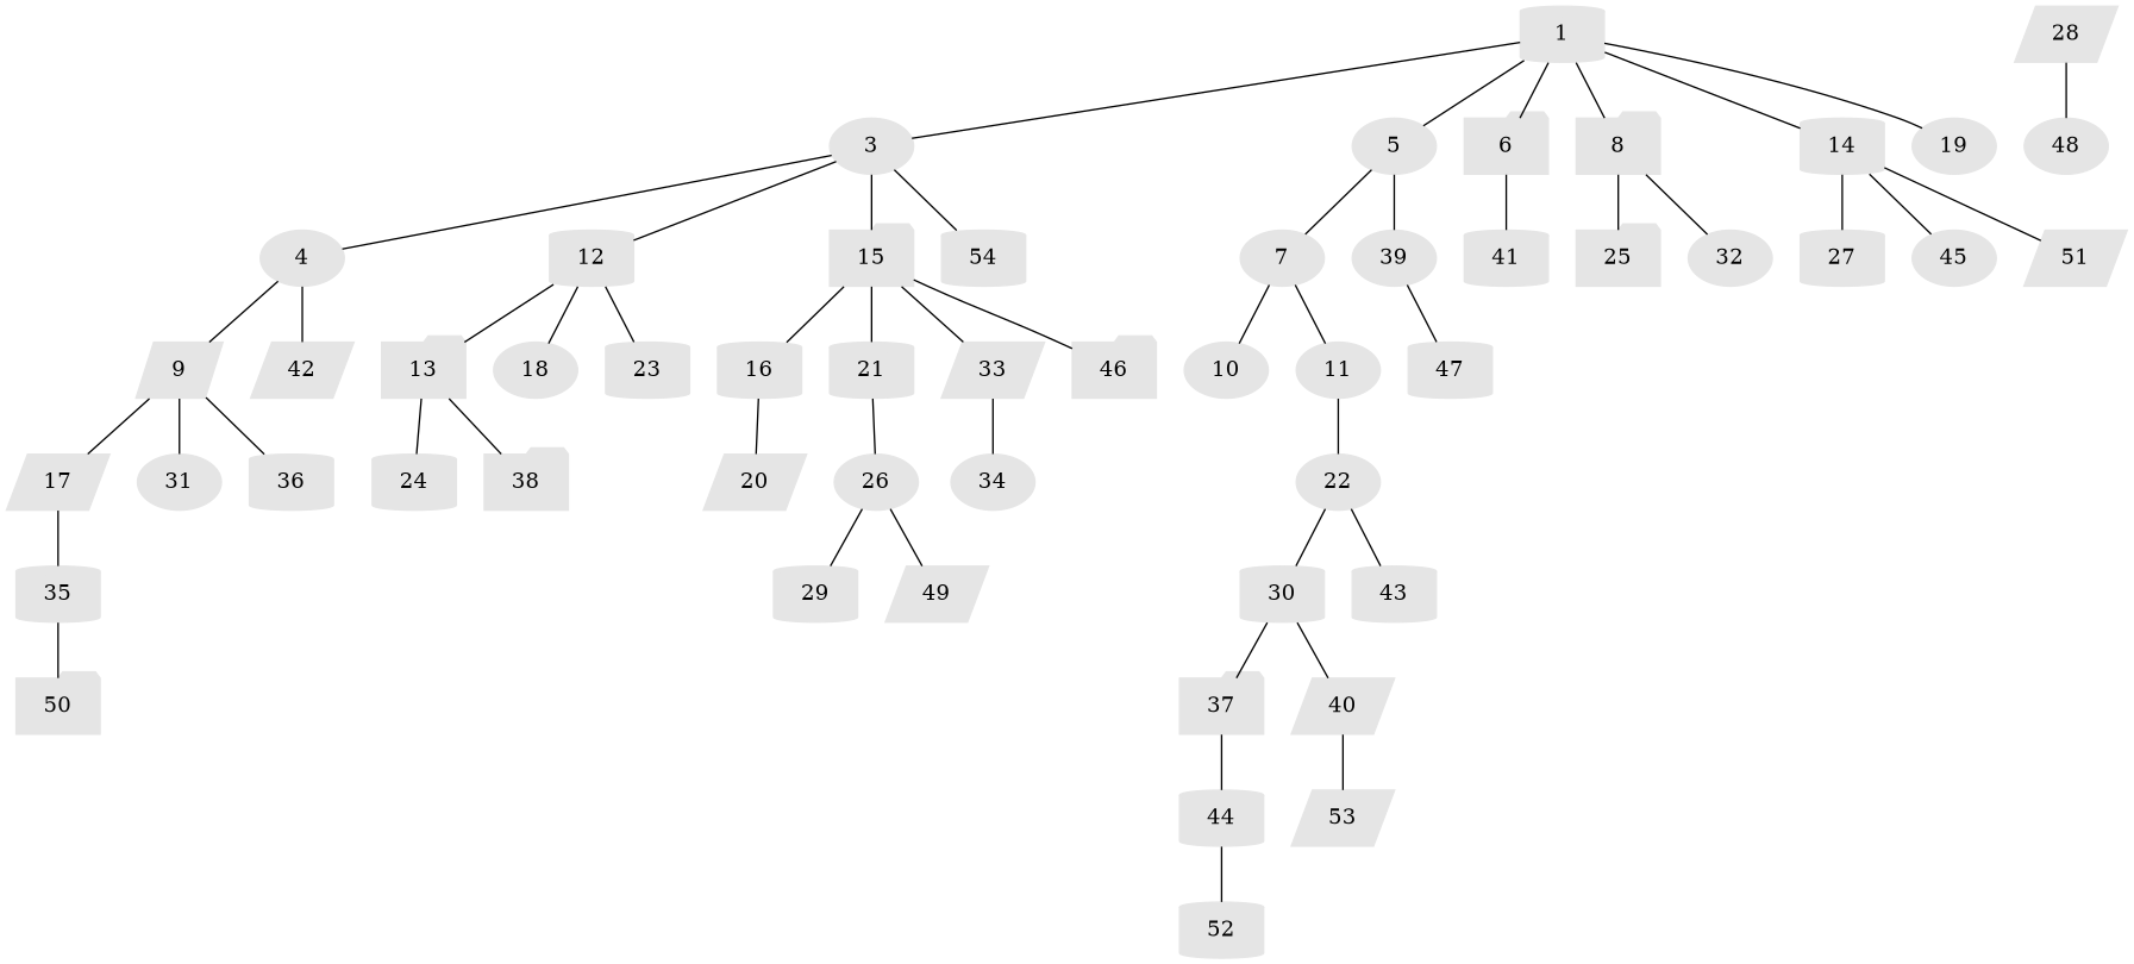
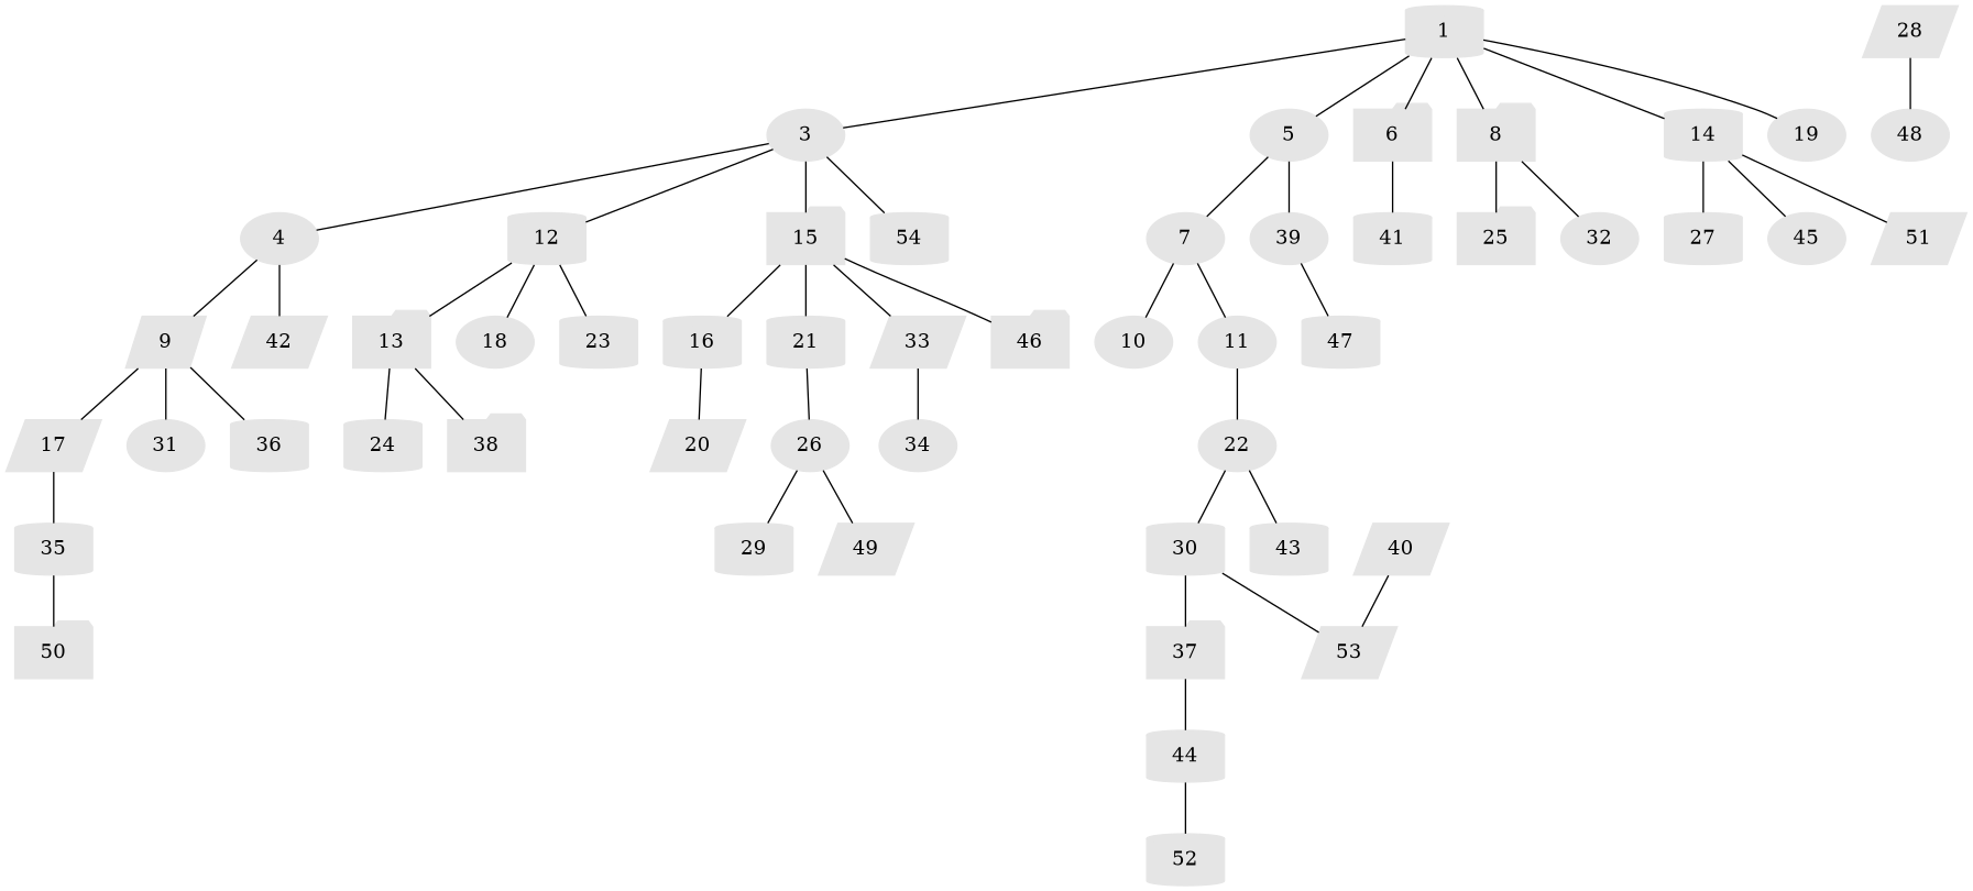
  graph {
    node [color=gray90 shape=cylinder style=filled]
    3 [shape=ellipse]
    1
    5 [shape=ellipse]
    6 [shape=folder]
    8 [shape=folder]
    14
    19 [shape=ellipse]
    4 [shape=ellipse]
    12
    15 [shape=folder]
    54
    7 [shape=ellipse]
    39 [shape=ellipse]
    41
    25 [shape=folder]
    32 [shape=ellipse]
    27
    45 [shape=ellipse]
    51 [shape=parallelogram]
    9 [shape=parallelogram]
    42 [shape=parallelogram]
    13 [shape=folder]
    18 [shape=ellipse]
    23
    16
    21
    33 [shape=parallelogram]
    46 [shape=folder]
    17 [shape=parallelogram]
    31 [shape=ellipse]
    36
    10 [shape=ellipse]
    11 [shape=ellipse]
    47
    22 [shape=ellipse]
    35
    30
    43
    24
    38 [shape=folder]
    20 [shape=parallelogram]
    26 [shape=ellipse]
    34 [shape=ellipse]
    50 [shape=folder]
    29
    49 [shape=parallelogram]
    28 [shape=parallelogram]
    48 [shape=ellipse]
    37 [shape=folder]
    40 [shape=parallelogram]
    44
    53 [shape=parallelogram]
    52
    3 -- 4
    3 -- 12
    3 -- 15
    3 -- 54
    1 -- 3
    1 -- 5
    1 -- 6
    1 -- 8
    1 -- 14
    1 -- 19
    5 -- 7
    5 -- 39
    6 -- 41
    8 -- 25
    8 -- 32
    14 -- 27
    14 -- 45
    14 -- 51
    4 -- 9
    4 -- 42
    12 -- 13
    12 -- 18
    12 -- 23
    15 -- 16
    15 -- 21
    15 -- 33
    15 -- 46
    7 -- 10
    7 -- 11
    39 -- 47
    9 -- 17
    9 -- 31
    9 -- 36
    13 -- 24
    13 -- 38
    16 -- 20
    21 -- 26
    33 -- 34
    17 -- 35
    11 -- 22
    22 -- 30
    22 -- 43
    35 -- 50
    30 -- 37
-   30 -- 40
+   30 -- 53
    26 -- 29
    26 -- 49
    28 -- 48
    37 -- 44
    40 -- 53
    44 -- 52
  }
